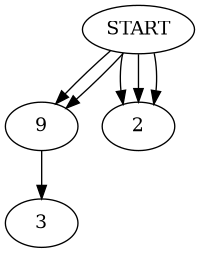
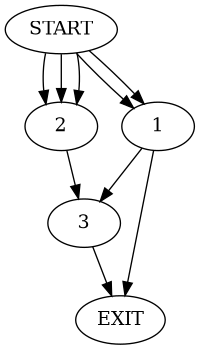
  digraph {
    n1 [label=START]
-   1 [label=9]
+   1
    2
    3
+   n5 [label=EXIT]
    n1 -> 1
    n1 -> 1 [tailport=s2]
    n1 -> 2 [tailport=s3]
    n1 -> 2 [tailport=s4]
    n1 -> 2 [tailport=s5]
    1 -> 3
+   1 -> n5
+   2 -> 3
+   3 -> n5
  }
